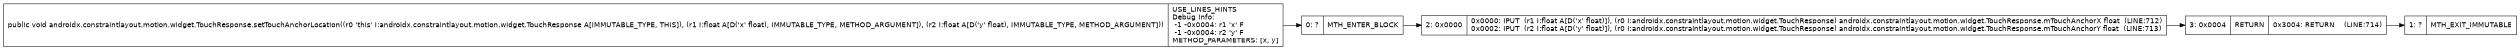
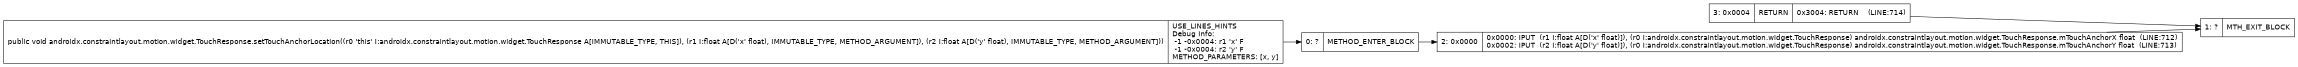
  digraph {
    fontname="DejaVu Sans"
    rankdir=LR
    node [fontname="DejaVu Sans" shape=record]
    edge [fontname="DejaVu Sans"]
-   n1 [label="{0\:\ ?|MTH_ENTER_BLOCK\l}"]
+   n1 [label="{0\:\ ?|METHOD_ENTER_BLOCK\l}"]
    n2 [label="{2\:\ 0x0000|0x0000: IPUT  (r1 I:float A[D('x' float)]), (r0 I:androidx.constraintlayout.motion.widget.TouchResponse) androidx.constraintlayout.motion.widget.TouchResponse.mTouchAnchorX float  (LINE:712)\l0x0002: IPUT  (r2 I:float A[D('y' float)]), (r0 I:androidx.constraintlayout.motion.widget.TouchResponse) androidx.constraintlayout.motion.widget.TouchResponse.mTouchAnchorY float  (LINE:713)\l}"]
    n3 [label="{3\:\ 0x0004|RETURN\l|0x3004: RETURN    (LINE:714)\l}"]
-   n4 [label="{1\:\ ?|MTH_EXIT_IMMUTABLE\l}"]
+   n4 [label="{1\:\ ?|MTH_EXIT_BLOCK\l}"]
    n5 [label="{public void androidx.constraintlayout.motion.widget.TouchResponse.setTouchAnchorLocation((r0 'this' I:androidx.constraintlayout.motion.widget.TouchResponse A[IMMUTABLE_TYPE, THIS]), (r1 I:float A[D('x' float), IMMUTABLE_TYPE, METHOD_ARGUMENT]), (r2 I:float A[D('y' float), IMMUTABLE_TYPE, METHOD_ARGUMENT]))  | USE_LINES_HINTS\lDebug Info:\l  \-1 \-0x0004: r1 'x' F\l  \-1 \-0x0004: r2 'y' F\lMETHOD_PARAMETERS: [x, y]\l}"]
    n1 -> n2
-   n2 -> n3
+   n2 -> n4
    n3 -> n4
    n5 -> n1
  }
